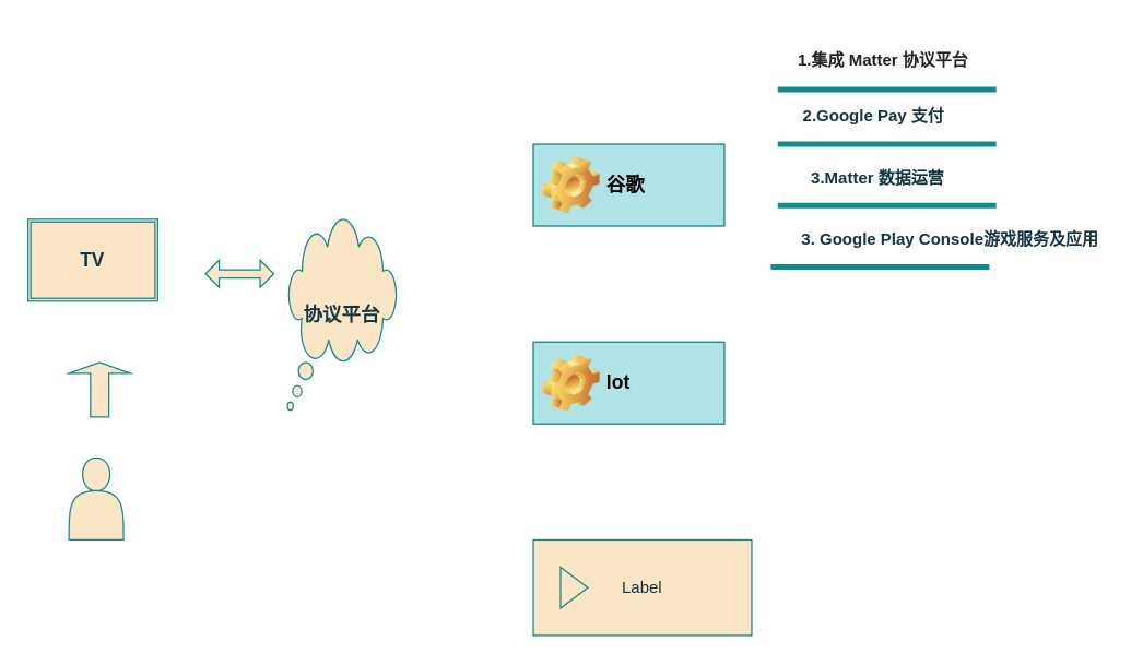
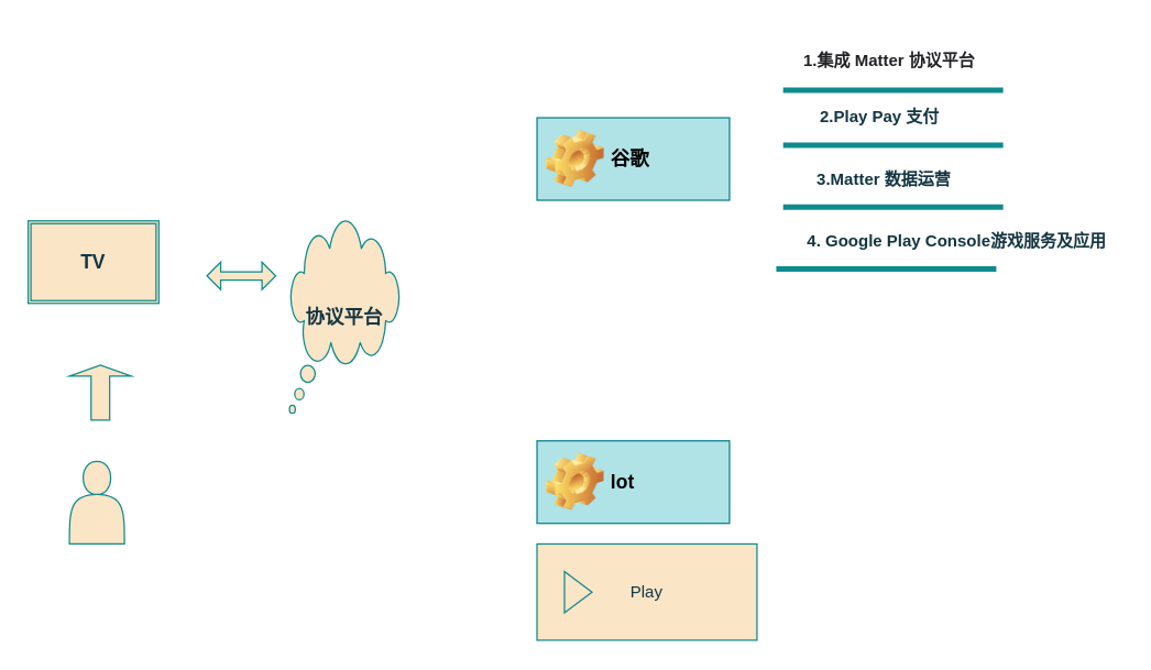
  <mxCell id="0" />
  <mxCell id="1" parent="0" />
  <mxCell id="2" value="&lt;font style=&quot;font-size: 14px;&quot;&gt;&lt;b style=&quot;&quot;&gt;TV&lt;/b&gt;&lt;/font&gt;" style="shape=ext;double=1;rounded=0;whiteSpace=wrap;html=1;labelBackgroundColor=none;fillColor=#FAE5C7;strokeColor=#0F8B8D;fontColor=#143642;" vertex="1" parent="1"><mxGeometry x="20" y="160" width="95" height="60" as="geometry" /></mxCell>
  <mxCell id="3" value="" style="shape=actor;whiteSpace=wrap;html=1;rounded=0;labelBackgroundColor=none;fillColor=#FAE5C7;strokeColor=#0F8B8D;fontColor=#143642;" vertex="1" parent="1"><mxGeometry x="50" y="335" width="40" height="60" as="geometry" /></mxCell>
  <mxCell id="4" value="" style="shape=doubleArrow;whiteSpace=wrap;html=1;rounded=0;labelBackgroundColor=none;fillColor=#FAE5C7;strokeColor=#0F8B8D;fontColor=#143642;" vertex="1" parent="1"><mxGeometry x="150" y="190" width="50" height="20" as="geometry" /></mxCell>
  <mxCell id="5" value="&lt;font style=&quot;font-size: 14px;&quot;&gt;&lt;b style=&quot;&quot;&gt;协议平台&lt;/b&gt;&lt;/font&gt;" style="whiteSpace=wrap;html=1;shape=mxgraph.basic.cloud_callout;rounded=0;labelBackgroundColor=none;fillColor=#FAE5C7;strokeColor=#0F8B8D;fontColor=#143642;" vertex="1" parent="1"><mxGeometry x="210" y="160" width="80" height="140" as="geometry" /></mxCell>
  <mxCell id="6" value="" style="shape=singleArrow;direction=north;whiteSpace=wrap;html=1;rounded=0;labelBackgroundColor=none;fillColor=#FAE5C7;strokeColor=#0F8B8D;fontColor=#143642;" vertex="1" parent="1"><mxGeometry x="50" y="265" width="45" height="40" as="geometry" /></mxCell>
- <mxCell id="7" value="&lt;font style=&quot;font-size: 14px;&quot;&gt;谷歌&amp;nbsp;&lt;/font&gt;" style="label;whiteSpace=wrap;html=1;image=img/clipart/Gear_128x128.png;rounded=0;labelBackgroundColor=none;fillColor=#b0e3e6;strokeColor=#0e8088;" vertex="1" parent="1"><mxGeometry x="390" y="105" width="140" height="60" as="geometry" /></mxCell>
- <mxCell id="8" value="&lt;font style=&quot;font-size: 14px;&quot;&gt;lot&lt;/font&gt;" style="label;whiteSpace=wrap;html=1;image=img/clipart/Gear_128x128.png;rounded=0;labelBackgroundColor=none;fillColor=#b0e3e6;strokeColor=#0e8088;" vertex="1" parent="1"><mxGeometry x="390" y="250" width="140" height="60" as="geometry" /></mxCell>
+ <mxCell id="7" value="&lt;font style=&quot;font-size: 14px;&quot;&gt;谷歌&amp;nbsp;&lt;/font&gt;" style="label;whiteSpace=wrap;html=1;image=img/clipart/Gear_128x128.png;rounded=0;labelBackgroundColor=none;fillColor=#b0e3e6;strokeColor=#0e8088;" vertex="1" parent="1"><mxGeometry x="390" y="85" width="140" height="60" as="geometry" /></mxCell>
+ <mxCell id="8" value="&lt;font style=&quot;font-size: 14px;&quot;&gt;lot&lt;/font&gt;" style="label;whiteSpace=wrap;html=1;image=img/clipart/Gear_128x128.png;rounded=0;labelBackgroundColor=none;fillColor=#b0e3e6;strokeColor=#0e8088;" vertex="1" parent="1"><mxGeometry x="390" y="320" width="140" height="60" as="geometry" /></mxCell>
  <mxCell id="9" value="" style="line;strokeWidth=4;html=1;perimeter=backbonePerimeter;points=[];outlineConnect=0;strokeColor=#0F8B8D;fontColor=#143642;fillColor=#FAE5C7;" vertex="1" parent="1"><mxGeometry x="569" y="100" width="160" height="10" as="geometry" /></mxCell>
  <mxCell id="10" value="&lt;h1 style=&quot;box-sizing: border-box; outline: 0px; margin: 0px; padding: 0px; font-family: &amp;quot;PingFang SC&amp;quot;, &amp;quot;Microsoft YaHei&amp;quot;, SimHei, Arial, SimSun; overflow-wrap: break-word; color: rgb(34, 34, 38); word-break: break-all; font-variant-ligatures: common-ligatures; text-align: start; background-color: rgb(255, 255, 255);&quot; id=&quot;articleContentId&quot; class=&quot;title-article&quot;&gt;&lt;font style=&quot;font-size: 12px;&quot;&gt;1.集成 Matter 协议平台&lt;/font&gt;&lt;/h1&gt;" style="text;html=1;align=center;verticalAlign=middle;resizable=0;points=[];autosize=1;strokeColor=none;fillColor=none;fontColor=#143642;" vertex="1" parent="1"><mxGeometry x="576" y="20" width="140" height="40" as="geometry" /></mxCell>
  <mxCell id="11" value="" style="line;strokeWidth=4;html=1;perimeter=backbonePerimeter;points=[];outlineConnect=0;strokeColor=#0F8B8D;fontColor=#143642;fillColor=#FAE5C7;" vertex="1" parent="1"><mxGeometry x="569" y="60" width="160" height="10" as="geometry" /></mxCell>
- <mxCell id="12" value="&lt;b&gt;2.Google Pay 支付&lt;/b&gt;" style="text;html=1;align=center;verticalAlign=middle;resizable=0;points=[];autosize=1;strokeColor=none;fillColor=none;fontColor=#143642;" vertex="1" parent="1"><mxGeometry x="574" y="70" width="130" height="30" as="geometry" /></mxCell>
- <mxCell id="13" value="Label" style="html=1;whiteSpace=wrap;container=1;recursiveResize=0;collapsible=0;strokeColor=#0F8B8D;fontColor=#143642;fillColor=#FAE5C7;" vertex="1" parent="1"><mxGeometry x="390" y="395" width="160" height="70" as="geometry" /></mxCell>
+ <mxCell id="12" value="&lt;b&gt;2.Play Pay 支付&lt;/b&gt;" style="text;html=1;align=center;verticalAlign=middle;resizable=0;points=[];autosize=1;strokeColor=none;fillColor=none;fontColor=#143642;" vertex="1" parent="1"><mxGeometry x="574" y="70" width="130" height="30" as="geometry" /></mxCell>
+ <mxCell id="13" value="Play" style="html=1;whiteSpace=wrap;container=1;recursiveResize=0;collapsible=0;strokeColor=#0F8B8D;fontColor=#143642;fillColor=#FAE5C7;" vertex="1" parent="1"><mxGeometry x="390" y="395" width="160" height="70" as="geometry" /></mxCell>
  <mxCell id="14" value="" style="triangle;html=1;whiteSpace=wrap;strokeColor=#0F8B8D;fontColor=#143642;fillColor=#FAE5C7;" vertex="1" parent="13"><mxGeometry x="20" y="20" width="20" height="30" as="geometry" /></mxCell>
  <mxCell id="15" value="" style="line;strokeWidth=4;html=1;perimeter=backbonePerimeter;points=[];outlineConnect=0;strokeColor=#0F8B8D;fontColor=#143642;fillColor=#FAE5C7;" vertex="1" parent="1"><mxGeometry x="569" y="145" width="160" height="10" as="geometry" /></mxCell>
  <mxCell id="16" value="&lt;b&gt;3.Matter 数据运营&lt;/b&gt;" style="text;html=1;align=center;verticalAlign=middle;resizable=0;points=[];autosize=1;strokeColor=none;fillColor=none;fontColor=#143642;" vertex="1" parent="1"><mxGeometry x="577" y="115" width="130" height="30" as="geometry" /></mxCell>
  <mxCell id="17" value="" style="line;strokeWidth=4;html=1;perimeter=backbonePerimeter;points=[];outlineConnect=0;strokeColor=#0F8B8D;fontColor=#143642;fillColor=#FAE5C7;" vertex="1" parent="1"><mxGeometry x="564" y="190" width="160" height="10" as="geometry" /></mxCell>
- <mxCell id="18" value="&lt;b&gt;3.&amp;nbsp;Google Play Console游戏服务及应用&lt;/b&gt;" style="text;html=1;align=center;verticalAlign=middle;resizable=0;points=[];autosize=1;strokeColor=none;fillColor=none;fontColor=#143642;" vertex="1" parent="1"><mxGeometry x="575" y="160" width="240" height="30" as="geometry" /></mxCell>
+ <mxCell id="18" value="&lt;b&gt;4.&amp;nbsp;Google Play Console游戏服务及应用&lt;/b&gt;" style="text;html=1;align=center;verticalAlign=middle;resizable=0;points=[];autosize=1;strokeColor=none;fillColor=none;fontColor=#143642;" vertex="1" parent="1"><mxGeometry x="575" y="160" width="240" height="30" as="geometry" /></mxCell>
